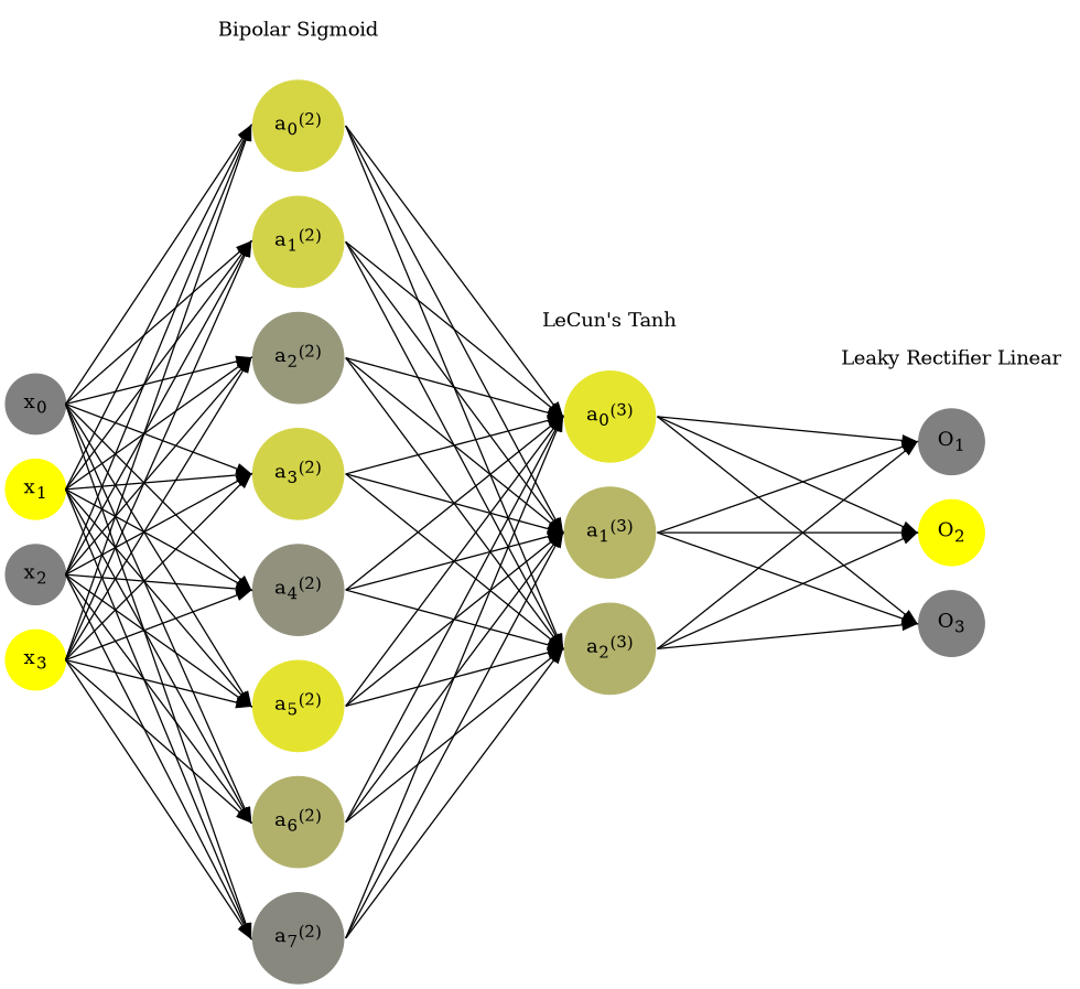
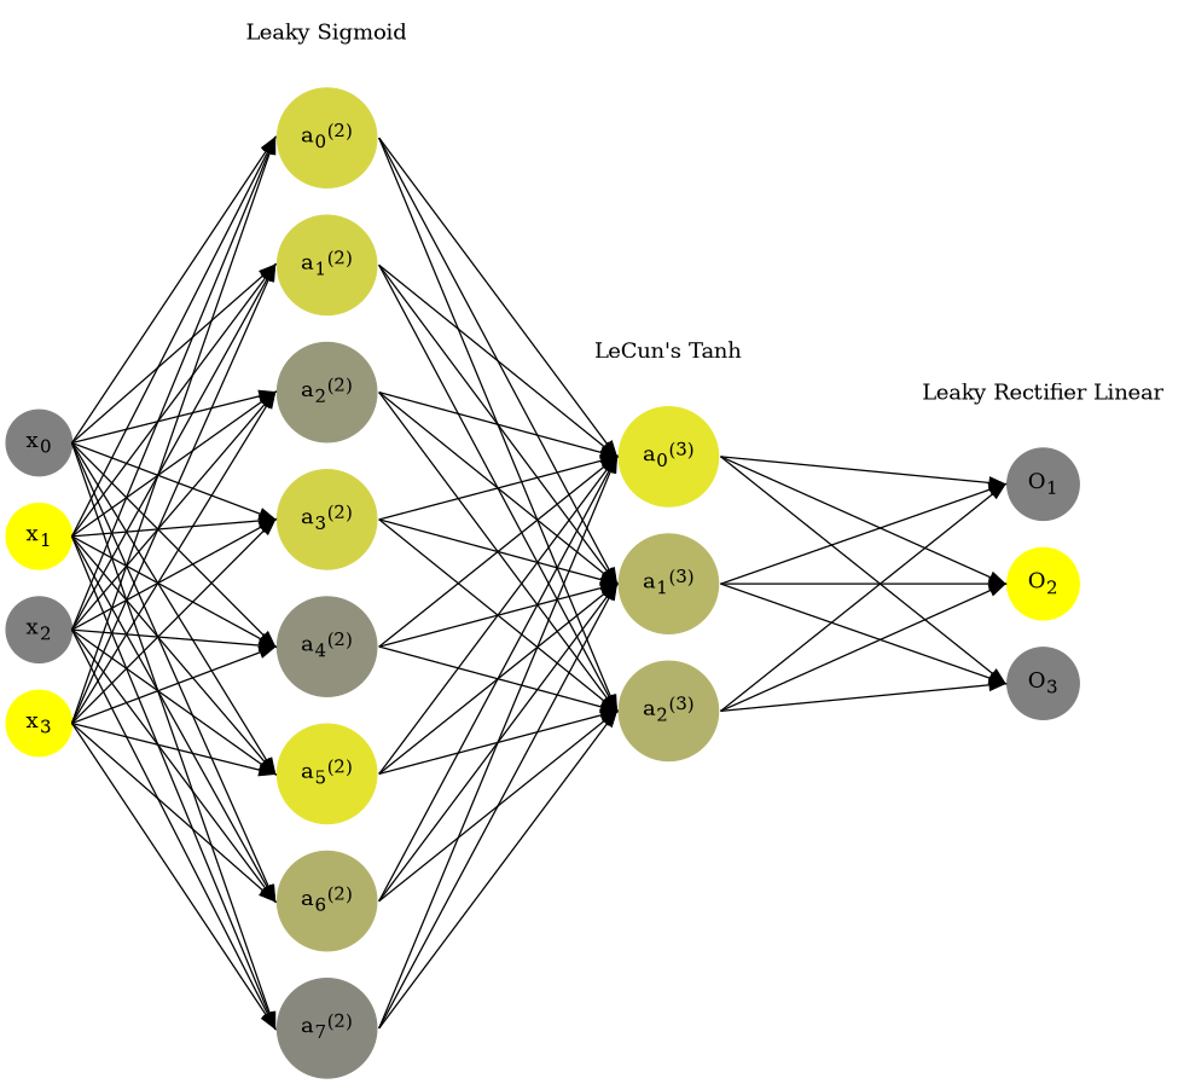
  digraph {
    rankdir=LR
    ranksep=1.4
    splines=false
    node [color="0.1667, 0.0, 0.5" fillcolor="0.1667, 0.0, 0.5" shape=circle style=filled]
    edge [headport=w style=solid tailport=e]
    n1 [label=<x<sub>0</sub>>]
    n2 [color="0.1667, 1.0, 1.0" fillcolor="0.1667, 1.0, 1.0" label=<x<sub>1</sub>>]
    n3 [label=<x<sub>2</sub>>]
    n4 [color="0.1667, 1.0, 1.0" fillcolor="0.1667, 1.0, 1.0" label=<x<sub>3</sub>>]
    n5 [color="0.1667, 0.678069, 0.839034" fillcolor="0.1667, 0.678069, 0.839034" label=<a<sub>0</sub><sup>(2)</sup>>]
    n6 [color="0.1667, 0.651623, 0.825811" fillcolor="0.1667, 0.651623, 0.825811" label=<a<sub>1</sub><sup>(2)</sup>>]
    n7 [color="0.1667, 0.189552, 0.594776" fillcolor="0.1667, 0.189552, 0.594776" label=<a<sub>2</sub><sup>(2)</sup>>]
    n8 [color="0.1667, 0.650580, 0.825290" fillcolor="0.1667, 0.650580, 0.825290" label=<a<sub>3</sub><sup>(2)</sup>>]
    n9 [color="0.1667, 0.139935, 0.569967" fillcolor="0.1667, 0.139935, 0.569967" label=<a<sub>4</sub><sup>(2)</sup>>]
    n10 [color="0.1667, 0.786537, 0.893269" fillcolor="0.1667, 0.786537, 0.893269" label=<a<sub>5</sub><sup>(2)</sup>>]
    n11 [color="0.1667, 0.385878, 0.692939" fillcolor="0.1667, 0.385878, 0.692939" label=<a<sub>6</sub><sup>(2)</sup>>]
    n12 [color="0.1667, 0.065308, 0.532654" fillcolor="0.1667, 0.065308, 0.532654" label=<a<sub>7</sub><sup>(2)</sup>>]
    n13 [color="0.1667, 0.800188, 0.900094" fillcolor="0.1667, 0.800188, 0.900094" label=<a<sub>0</sub><sup>(3)</sup>>]
    n14 [color="0.1667, 0.436429, 0.718215" fillcolor="0.1667, 0.436429, 0.718215" label=<a<sub>1</sub><sup>(3)</sup>>]
    n15 [color="0.1667, 0.394807, 0.697404" fillcolor="0.1667, 0.394807, 0.697404" label=<a<sub>2</sub><sup>(3)</sup>>]
    n16 [label=<O<sub>1</sub>>]
    n17 [color="0.1667, 1.0, 1.0" fillcolor="0.1667, 1.0, 1.0" label=<O<sub>2</sub>>]
    n18 [label=<O<sub>3</sub>>]
-   n19 [label="Bipolar Sigmoid" shape=plaintext color="" fillcolor="" style=""]
+   n19 [label="Leaky Sigmoid" shape=plaintext color="" fillcolor="" style=""]
    n20 [label="LeCun's Tanh" shape=plaintext color="" fillcolor="" style=""]
    n21 [label="Leaky Rectifier Linear" shape=plaintext color="" fillcolor="" style=""]
    subgraph sub_1 {
      n1
    }
    subgraph sub_2 {
      n2
    }
    subgraph sub_3 {
      n3
    }
    subgraph sub_4 {
      n4
    }
    subgraph sub_5 {
      n5
    }
    subgraph sub_6 {
      n6
    }
    subgraph sub_7 {
      n7
    }
    subgraph sub_8 {
      n8
    }
    subgraph sub_9 {
      n9
    }
    subgraph sub_10 {
      n10
    }
    subgraph sub_11 {
      n11
    }
    subgraph sub_12 {
      n12
    }
    subgraph sub_13 {
      n13
    }
    subgraph sub_14 {
      n14
    }
    subgraph sub_15 {
      n15
    }
    subgraph sub_16 {
      n16
    }
    subgraph sub_17 {
      n17
    }
    subgraph sub_18 {
      n18
    }
    subgraph sub_19 {
      rank=same
      n1
      n2
      n3
      n4
    }
    subgraph sub_20 {
      rank=same
      n5
      n6
      n7
      n8
      n9
      n10
      n11
      n12
    }
    subgraph sub_21 {
      rank=same
      n13
      n14
      n15
    }
    subgraph sub_22 {
      rank=same
      n16
      n17
      n18
    }
    subgraph sub_23 {
      rank=same
      n5
      n19
    }
    subgraph sub_24 {
      rank=same
      n13
      n20
    }
    subgraph sub_25 {
      rank=same
      n16
      n21
    }
    n1 -> n2 [style=invis]
    n1 -> n5
    n1 -> n6
    n1 -> n7
    n1 -> n8
    n1 -> n9
    n1 -> n10
    n1 -> n11
    n1 -> n12
    n2 -> n3 [style=invis]
    n2 -> n5
    n2 -> n6
    n2 -> n7
    n2 -> n8
    n2 -> n9
    n2 -> n10
    n2 -> n11
    n2 -> n12
    n3 -> n4 [style=invis]
    n3 -> n5
    n3 -> n6
    n3 -> n7
    n3 -> n8
    n3 -> n9
    n3 -> n10
    n3 -> n11
    n3 -> n12
    n4 -> n5
    n4 -> n6
    n4 -> n7
    n4 -> n8
    n4 -> n9
    n4 -> n10
    n4 -> n11
    n4 -> n12
    n5 -> n6 [style=invis]
    n5 -> n13
    n5 -> n14
    n5 -> n15
    n6 -> n7 [style=invis]
    n6 -> n13
    n6 -> n14
    n6 -> n15
    n7 -> n8 [style=invis]
    n7 -> n13
    n7 -> n14
    n7 -> n15
    n8 -> n9 [style=invis]
    n8 -> n13
    n8 -> n14
    n8 -> n15
    n9 -> n10 [style=invis]
    n9 -> n13
    n9 -> n14
    n9 -> n15
    n10 -> n11 [style=invis]
    n10 -> n13
    n10 -> n14
    n10 -> n15
    n11 -> n12 [style=invis]
    n11 -> n13
    n11 -> n14
    n11 -> n15
    n12 -> n13
    n12 -> n14
    n12 -> n15
    n13 -> n14 [style=invis]
    n13 -> n16
    n13 -> n17
    n13 -> n18
    n14 -> n15 [style=invis]
    n14 -> n16
    n14 -> n17
    n14 -> n18
    n15 -> n16
    n15 -> n17
    n15 -> n18
    n16 -> n17 [style=invis]
    n17 -> n18 [style=invis]
    n19 -> n5 [style=invis]
    n20 -> n13 [style=invis]
    n21 -> n16 [style=invis]
  }
